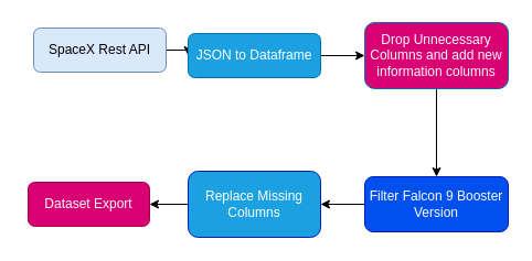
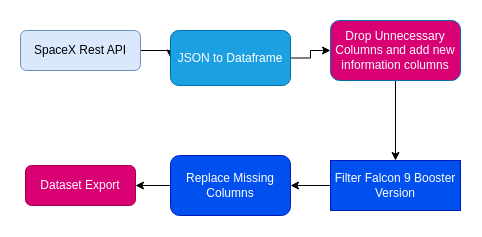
  <mxCell id="0" />
  <mxCell id="1" parent="0" />
  <mxCell id="2" style="edgeStyle=orthogonalEdgeStyle;rounded=0;orthogonalLoop=1;jettySize=auto;html=1;exitX=1;exitY=0.5;exitDx=0;exitDy=0;entryX=0;entryY=0.5;entryDx=0;entryDy=0;" edge="1" parent="1" source="3" target="5"><mxGeometry relative="1" as="geometry" /></mxCell>
- <mxCell id="3" value="SpaceX Rest API" style="rounded=1;whiteSpace=wrap;html=1;fontSize=12;glass=0;strokeWidth=1;shadow=0;fillColor=#dae8fc;strokeColor=#6c8ebf;" parent="1" vertex="1"><mxGeometry x="30" y="25" width="120" height="40" as="geometry" /></mxCell>
+ <mxCell id="3" value="SpaceX Rest API" style="rounded=1;whiteSpace=wrap;html=1;fontSize=12;glass=0;strokeWidth=1;shadow=0;fillColor=#dae8fc;strokeColor=#6c8ebf;" parent="1" vertex="1"><mxGeometry x="20" y="30" width="120" height="40" as="geometry" /></mxCell>
  <mxCell id="4" style="edgeStyle=orthogonalEdgeStyle;rounded=0;orthogonalLoop=1;jettySize=auto;html=1;exitX=1;exitY=0.5;exitDx=0;exitDy=0;" edge="1" parent="1" source="5" target="7"><mxGeometry relative="1" as="geometry" /></mxCell>
- <mxCell id="5" value="JSON to Dataframe" style="rounded=1;whiteSpace=wrap;html=1;fontSize=12;glass=0;strokeWidth=1;shadow=0;fillColor=#1ba1e2;fontColor=#ffffff;strokeColor=#006EAF;" parent="1" vertex="1"><mxGeometry x="170" y="30" width="120" height="40" as="geometry" /></mxCell>
+ <mxCell id="5" value="JSON to Dataframe" style="rounded=1;whiteSpace=wrap;html=1;fontSize=12;glass=0;strokeWidth=1;shadow=0;fillColor=#1ba1e2;fontColor=#ffffff;strokeColor=#006EAF;" parent="1" vertex="1"><mxGeometry x="170" y="30" width="120" height="55" as="geometry" /></mxCell>
  <mxCell id="6" style="edgeStyle=orthogonalEdgeStyle;rounded=0;orthogonalLoop=1;jettySize=auto;html=1;exitX=0.5;exitY=1;exitDx=0;exitDy=0;" edge="1" parent="1" source="7" target="9"><mxGeometry relative="1" as="geometry" /></mxCell>
  <mxCell id="7" value="Drop Unnecessary Columns and add new information columns" style="rounded=1;whiteSpace=wrap;html=1;fillColor=#d80073;fontColor=#ffffff;strokeColor=#006EAF;" vertex="1" parent="1"><mxGeometry x="330" y="20" width="130" height="60" as="geometry" /></mxCell>
  <mxCell id="8" value="" style="edgeStyle=orthogonalEdgeStyle;rounded=0;orthogonalLoop=1;jettySize=auto;html=1;" edge="1" parent="1" source="9" target="11"><mxGeometry relative="1" as="geometry" /></mxCell>
- <mxCell id="9" value="Filter Falcon 9 Booster Version" style="rounded=1;whiteSpace=wrap;html=1;fillColor=#0050ef;fontColor=#ffffff;strokeColor=#001DBC;" vertex="1" parent="1"><mxGeometry x="330" y="160" width="130" height="50" as="geometry" /></mxCell>
+ <mxCell id="9" value="Filter Falcon 9 Booster Version" style="whiteSpace=wrap;html=1;fillColor=#0050ef;fontColor=#ffffff;strokeColor=#001DBC;rounded=0;" vertex="1" parent="1"><mxGeometry x="330" y="160" width="130" height="50" as="geometry" /></mxCell>
  <mxCell id="10" value="" style="edgeStyle=orthogonalEdgeStyle;rounded=0;orthogonalLoop=1;jettySize=auto;html=1;" edge="1" parent="1" source="11" target="12"><mxGeometry relative="1" as="geometry" /></mxCell>
- <mxCell id="11" value="Replace Missing Columns" style="rounded=1;whiteSpace=wrap;html=1;fillColor=#1ba1e2;fontColor=#ffffff;strokeColor=#001DBC;" vertex="1" parent="1"><mxGeometry x="170" y="155" width="120" height="60" as="geometry" /></mxCell>
+ <mxCell id="11" value="Replace Missing Columns" style="rounded=1;whiteSpace=wrap;html=1;fillColor=#0050ef;fontColor=#ffffff;strokeColor=#001DBC;" vertex="1" parent="1"><mxGeometry x="170" y="155" width="120" height="60" as="geometry" /></mxCell>
  <mxCell id="12" value="Dataset Export" style="rounded=1;whiteSpace=wrap;html=1;fillColor=#d80073;strokeColor=#A50040;fontColor=#ffffff;" vertex="1" parent="1"><mxGeometry x="25" y="165" width="110" height="40" as="geometry" /></mxCell>
